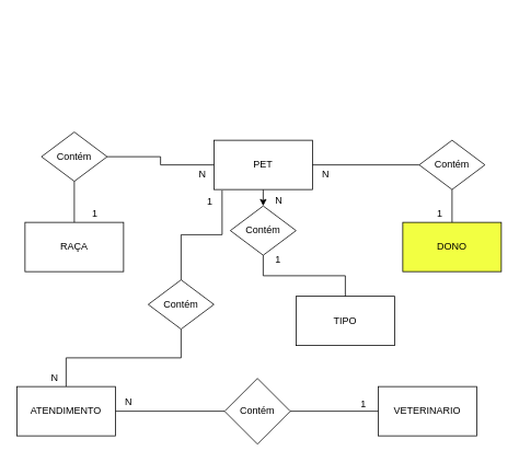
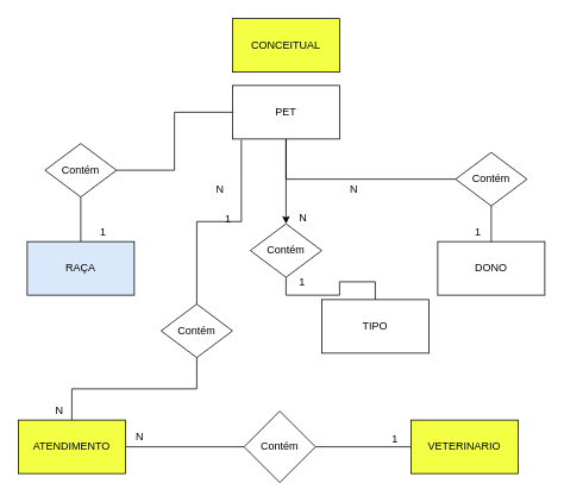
  <mxCell id="0" />
  <mxCell id="1" parent="0" />
+ <mxCell id="2" value="CONCEITUAL" style="rounded=0;whiteSpace=wrap;html=1;fillColor=#F2FF42;" vertex="1" parent="1"><mxGeometry x="260" y="20" width="120" height="60" as="geometry" /></mxCell>
  <mxCell id="3" style="edgeStyle=orthogonalEdgeStyle;rounded=0;orthogonalLoop=1;jettySize=auto;html=1;exitX=0.5;exitY=1;exitDx=0;exitDy=0;entryX=0.5;entryY=0;entryDx=0;entryDy=0;" edge="1" parent="1" source="4" target="25"><mxGeometry relative="1" as="geometry" /></mxCell>
- <mxCell id="4" value="PET" style="rounded=0;whiteSpace=wrap;html=1;" vertex="1" parent="1"><mxGeometry x="260" y="170" width="120" height="60" as="geometry" /></mxCell>
- <mxCell id="5" value="RAÇA" style="rounded=0;whiteSpace=wrap;html=1;" vertex="1" parent="1"><mxGeometry x="30" y="270" width="120" height="60" as="geometry" /></mxCell>
- <mxCell id="6" value="DONO" style="rounded=0;whiteSpace=wrap;html=1;fillColor=#f2ff42;" vertex="1" parent="1"><mxGeometry x="490" y="270" width="120" height="60" as="geometry" /></mxCell>
- <mxCell id="7" value="TIPO" style="rounded=0;whiteSpace=wrap;html=1;" vertex="1" parent="1"><mxGeometry x="360" y="360" width="120" height="60" as="geometry" /></mxCell>
+ <mxCell id="4" value="PET" style="rounded=0;whiteSpace=wrap;html=1;" vertex="1" parent="1"><mxGeometry x="260" y="95" width="120" height="60" as="geometry" /></mxCell>
+ <mxCell id="5" value="RAÇA" style="rounded=0;whiteSpace=wrap;html=1;fillColor=#dae8fc;" vertex="1" parent="1"><mxGeometry x="30" y="270" width="120" height="60" as="geometry" /></mxCell>
+ <mxCell id="6" value="DONO" style="rounded=0;whiteSpace=wrap;html=1;" vertex="1" parent="1"><mxGeometry x="490" y="270" width="120" height="60" as="geometry" /></mxCell>
+ <mxCell id="7" value="TIPO" style="rounded=0;whiteSpace=wrap;html=1;" vertex="1" parent="1"><mxGeometry x="360" y="335" width="120" height="60" as="geometry" /></mxCell>
  <mxCell id="8" style="edgeStyle=orthogonalEdgeStyle;rounded=0;orthogonalLoop=1;jettySize=auto;html=1;exitX=1;exitY=0.5;exitDx=0;exitDy=0;entryX=0;entryY=0.5;entryDx=0;entryDy=0;endArrow=none;endFill=0;" edge="1" parent="1" source="10" target="13"><mxGeometry relative="1" as="geometry" /></mxCell>
  <mxCell id="9" style="edgeStyle=orthogonalEdgeStyle;rounded=0;orthogonalLoop=1;jettySize=auto;html=1;exitX=0.5;exitY=0;exitDx=0;exitDy=0;fillColor=#FF1900;endArrow=none;endFill=0;" edge="1" parent="1" source="10" target="29"><mxGeometry relative="1" as="geometry"><mxPoint x="140" y="400" as="targetPoint" /></mxGeometry></mxCell>
- <mxCell id="10" value="ATENDIMENTO" style="rounded=0;whiteSpace=wrap;html=1;" vertex="1" parent="1"><mxGeometry x="20" y="470" width="120" height="60" as="geometry" /></mxCell>
- <mxCell id="11" value="VETERINARIO" style="rounded=0;whiteSpace=wrap;html=1;" vertex="1" parent="1"><mxGeometry x="460" y="470" width="120" height="60" as="geometry" /></mxCell>
+ <mxCell id="10" value="ATENDIMENTO" style="rounded=0;whiteSpace=wrap;html=1;fillColor=#f2ff42;" vertex="1" parent="1"><mxGeometry x="20" y="470" width="120" height="60" as="geometry" /></mxCell>
+ <mxCell id="11" value="VETERINARIO" style="rounded=0;whiteSpace=wrap;html=1;fillColor=#f2ff42;" vertex="1" parent="1"><mxGeometry x="460" y="470" width="120" height="60" as="geometry" /></mxCell>
  <mxCell id="12" style="edgeStyle=orthogonalEdgeStyle;rounded=0;orthogonalLoop=1;jettySize=auto;html=1;exitX=1;exitY=0.5;exitDx=0;exitDy=0;entryX=0;entryY=0.5;entryDx=0;entryDy=0;endArrow=none;endFill=0;" edge="1" parent="1" source="13" target="11"><mxGeometry relative="1" as="geometry" /></mxCell>
  <mxCell id="13" value="Contém" style="rhombus;whiteSpace=wrap;html=1;" vertex="1" parent="1"><mxGeometry x="273" y="460" width="80" height="80" as="geometry" /></mxCell>
  <mxCell id="14" style="edgeStyle=orthogonalEdgeStyle;rounded=0;orthogonalLoop=1;jettySize=auto;html=1;endArrow=none;endFill=0;" edge="1" parent="1" source="16" target="4"><mxGeometry relative="1" as="geometry" /></mxCell>
  <mxCell id="15" style="edgeStyle=orthogonalEdgeStyle;rounded=0;orthogonalLoop=1;jettySize=auto;html=1;exitX=0.5;exitY=1;exitDx=0;exitDy=0;entryX=0.5;entryY=0;entryDx=0;entryDy=0;endArrow=none;endFill=0;" edge="1" parent="1" source="16" target="6"><mxGeometry relative="1" as="geometry" /></mxCell>
  <mxCell id="16" value="Contém" style="rhombus;whiteSpace=wrap;html=1;" vertex="1" parent="1"><mxGeometry x="510" y="170" width="80" height="60" as="geometry" /></mxCell>
  <mxCell id="17" style="edgeStyle=orthogonalEdgeStyle;rounded=0;orthogonalLoop=1;jettySize=auto;html=1;exitX=1;exitY=0.5;exitDx=0;exitDy=0;entryX=0;entryY=0.5;entryDx=0;entryDy=0;endArrow=none;endFill=0;" edge="1" parent="1" source="19" target="4"><mxGeometry relative="1" as="geometry" /></mxCell>
  <mxCell id="18" style="edgeStyle=orthogonalEdgeStyle;rounded=0;orthogonalLoop=1;jettySize=auto;html=1;exitX=0.5;exitY=1;exitDx=0;exitDy=0;endArrow=none;endFill=0;" edge="1" parent="1" source="19" target="5"><mxGeometry relative="1" as="geometry" /></mxCell>
  <mxCell id="19" value="Contém" style="rhombus;whiteSpace=wrap;html=1;" vertex="1" parent="1"><mxGeometry x="50" y="160" width="80" height="60" as="geometry" /></mxCell>
  <mxCell id="20" value="1" style="text;html=1;resizable=0;points=[];autosize=1;align=left;verticalAlign=top;spacingTop=-4;" vertex="1" parent="1"><mxGeometry x="110" y="250" width="20" height="20" as="geometry" /></mxCell>
  <mxCell id="21" value="N" style="text;html=1;resizable=0;points=[];autosize=1;align=left;verticalAlign=top;spacingTop=-4;" vertex="1" parent="1"><mxGeometry x="240" y="202" width="20" height="20" as="geometry" /></mxCell>
  <mxCell id="22" value="N" style="text;html=1;resizable=0;points=[];autosize=1;align=left;verticalAlign=top;spacingTop=-4;" vertex="1" parent="1"><mxGeometry x="390" y="202" width="20" height="20" as="geometry" /></mxCell>
  <mxCell id="23" value="1" style="text;html=1;resizable=0;points=[];autosize=1;align=left;verticalAlign=top;spacingTop=-4;" vertex="1" parent="1"><mxGeometry x="530" y="250" width="20" height="20" as="geometry" /></mxCell>
  <mxCell id="24" style="edgeStyle=orthogonalEdgeStyle;rounded=0;orthogonalLoop=1;jettySize=auto;html=1;exitX=0.5;exitY=1;exitDx=0;exitDy=0;entryX=0.5;entryY=0;entryDx=0;entryDy=0;endArrow=none;endFill=0;" edge="1" parent="1" source="25" target="7"><mxGeometry relative="1" as="geometry" /></mxCell>
  <mxCell id="25" value="Contém" style="rhombus;whiteSpace=wrap;html=1;" vertex="1" parent="1"><mxGeometry x="280" y="250" width="80" height="60" as="geometry" /></mxCell>
  <mxCell id="26" value="N" style="text;html=1;resizable=0;points=[];autosize=1;align=left;verticalAlign=top;spacingTop=-4;" vertex="1" parent="1"><mxGeometry x="150" y="479" width="20" height="20" as="geometry" /></mxCell>
  <mxCell id="27" value="1" style="text;html=1;resizable=0;points=[];autosize=1;align=left;verticalAlign=top;spacingTop=-4;" vertex="1" parent="1"><mxGeometry x="437" y="481" width="20" height="20" as="geometry" /></mxCell>
  <mxCell id="28" style="edgeStyle=orthogonalEdgeStyle;rounded=0;orthogonalLoop=1;jettySize=auto;html=1;exitX=0.5;exitY=0;exitDx=0;exitDy=0;entryX=0.083;entryY=1.017;entryDx=0;entryDy=0;entryPerimeter=0;fillColor=#FF1900;endArrow=none;endFill=0;" edge="1" parent="1" source="29" target="4"><mxGeometry relative="1" as="geometry" /></mxCell>
  <mxCell id="29" value="Contém" style="rhombus;whiteSpace=wrap;html=1;" vertex="1" parent="1"><mxGeometry x="180" y="340" width="80" height="60" as="geometry" /></mxCell>
  <mxCell id="30" value="1" style="text;html=1;resizable=0;points=[];autosize=1;align=left;verticalAlign=top;spacingTop=-4;" vertex="1" parent="1"><mxGeometry x="333" y="305" width="20" height="20" as="geometry" /></mxCell>
  <mxCell id="31" value="N" style="text;html=1;resizable=0;points=[];autosize=1;align=left;verticalAlign=top;spacingTop=-4;" vertex="1" parent="1"><mxGeometry x="333" y="233" width="20" height="20" as="geometry" /></mxCell>
  <mxCell id="32" value="N" style="text;html=1;resizable=0;points=[];autosize=1;align=left;verticalAlign=top;spacingTop=-4;" vertex="1" parent="1"><mxGeometry x="60" y="450" width="20" height="20" as="geometry" /></mxCell>
  <mxCell id="33" value="1" style="text;html=1;resizable=0;points=[];autosize=1;align=left;verticalAlign=top;spacingTop=-4;" vertex="1" parent="1"><mxGeometry x="250" y="235" width="20" height="20" as="geometry" /></mxCell>
